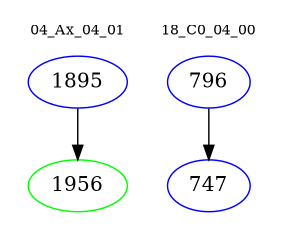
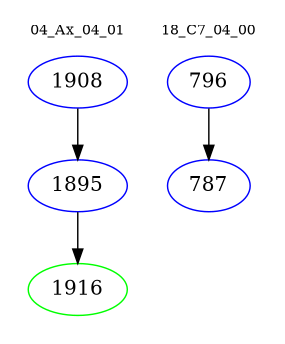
  digraph {
    node [color=blue]
    edge [color=black]
+   n1 [label=1908]
    n2 [label=1895]
-   n3 [color=green label=1956]
+   n3 [color=green label=1916]
    n4 [label=796]
-   n5 [label=747]
+   n5 [label=787]
    subgraph cluster_1 {
      color=white
      fontsize=10
      label="04_Ax_04_01"
+     n1
      n2
      n3
    }
    subgraph cluster_2 {
      color=white
      fontsize=10
-     label="18_C0_04_00"
+     label="18_C7_04_00"
      n4
      n5
    }
+   n1 -> n2
    n2 -> n3
    n4 -> n5
  }
